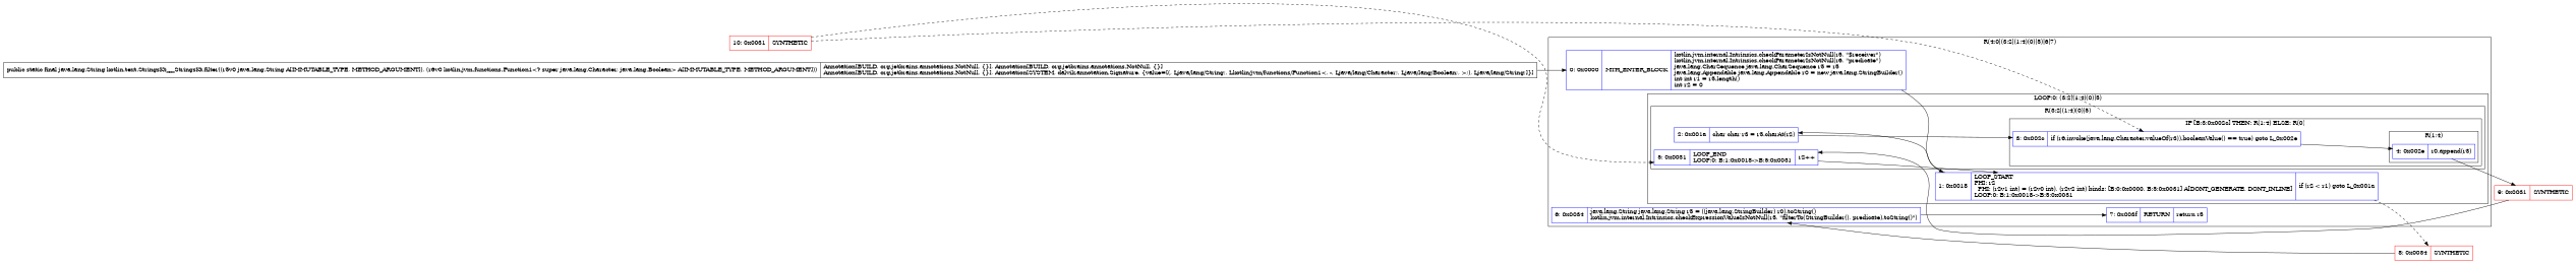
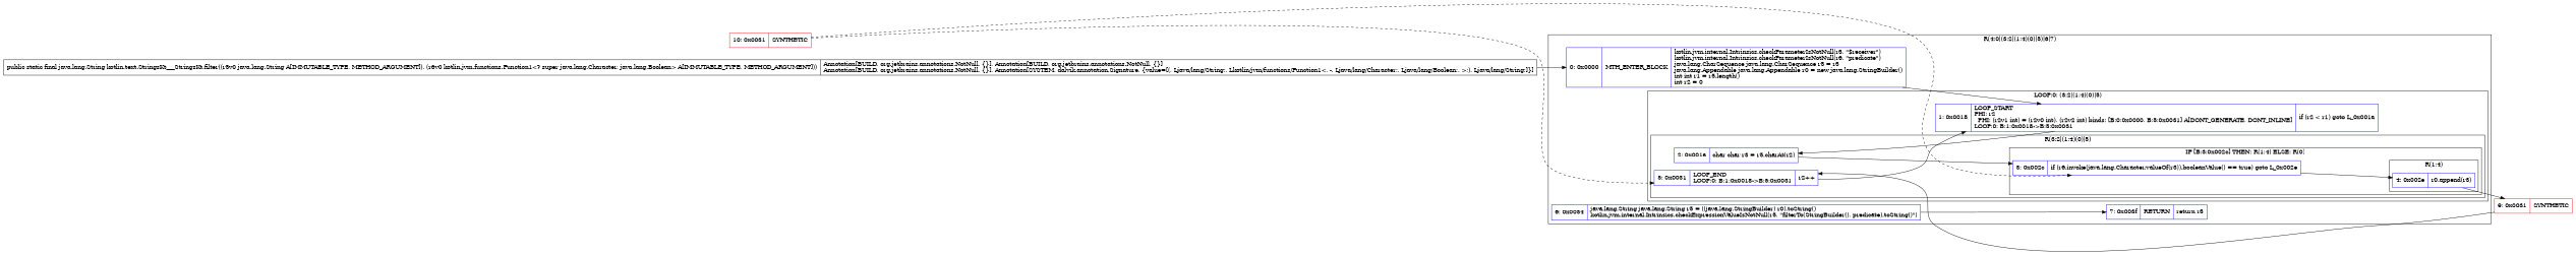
  digraph {
    rankdir=LR
    node [color=blue shape=record]
    n1 [label="{4\:\ 0x002e|r0.append(r3)\l}"]
    n2 [label="{3\:\ 0x002c|if (r6.invoke(java.lang.Character.valueOf(r3)).booleanValue() == true) goto L_0x002e\l}"]
    n3 [label="{2\:\ 0x001a|char char r3 = r5.charAt(r2)\l}"]
    n4 [label="{5\:\ 0x0031|LOOP_END\lLOOP:0: B:1:0x0018\-\>B:5:0x0031\l|r2++\l}"]
    n5 [label="{1\:\ 0x0018|LOOP_START\lPHI: r2 \l  PHI: (r2v1 int) = (r2v0 int), (r2v2 int) binds: [B:0:0x0000, B:5:0x0031] A[DONT_GENERATE, DONT_INLINE]\lLOOP:0: B:1:0x0018\-\>B:5:0x0031\l|if (r2 \< r1) goto L_0x001a\l}"]
    n6 [label="{0\:\ 0x0000|MTH_ENTER_BLOCK\l|kotlin.jvm.internal.Intrinsics.checkParameterIsNotNull(r5, \"$receiver\")\lkotlin.jvm.internal.Intrinsics.checkParameterIsNotNull(r6, \"predicate\")\ljava.lang.CharSequence java.lang.CharSequence r5 = r5\ljava.lang.Appendable java.lang.Appendable r0 = new java.lang.StringBuilder()\lint int r1 = r5.length()\lint r2 = 0\l}"]
    n7 [label="{6\:\ 0x0034|java.lang.String java.lang.String r5 = ((java.lang.StringBuilder) r0).toString()\lkotlin.jvm.internal.Intrinsics.checkExpressionValueIsNotNull(r5, \"filterTo(StringBuilder(), predicate).toString()\")\l}"]
    n8 [label="{7\:\ 0x003f|RETURN\l|return r5\l}"]
    n9 [color=red label="{9\:\ 0x0031|SYNTHETIC\l}"]
-   n10 [color=red label="{8\:\ 0x0034|SYNTHETIC\l}"]
    n11 [color=red label="{10\:\ 0x0031|SYNTHETIC\l}"]
    n12 [label="{public static final java.lang.String kotlin.text.StringsKt___StringsKt.filter((r5v0 java.lang.String A[IMMUTABLE_TYPE, METHOD_ARGUMENT]), (r6v0 kotlin.jvm.functions.Function1\<? super java.lang.Character, java.lang.Boolean\> A[IMMUTABLE_TYPE, METHOD_ARGUMENT]))  | Annotation[BUILD, org.jetbrains.annotations.NotNull, \{\}], Annotation[BUILD, org.jetbrains.annotations.NotNull, \{\}]\lAnnotation[BUILD, org.jetbrains.annotations.NotNull, \{\}], Annotation[SYSTEM, dalvik.annotation.Signature, \{value=[(, Ljava\/lang\/String;, Lkotlin\/jvm\/functions\/Function1\<, \-, Ljava\/lang\/Character;, Ljava\/lang\/Boolean;, \>;), Ljava\/lang\/String;]\}]\l}" color=""]
    subgraph cluster_1 {
      label="R(4:0|(3:2|(1:4)(0)|5)|6|7)"
      n6
      n7
      n8
      subgraph cluster_2 {
        label="LOOP:0: (3:2|(1:4)(0)|5)"
        n5
        subgraph cluster_3 {
          label="R(3:2|(1:4)(0)|5)"
          n3
          n4
          subgraph cluster_4 {
            label="IF [B:3:0x002c] THEN: R(1:4) ELSE: R(0)"
            n2
            subgraph cluster_5 {
              label="R(1:4)"
              n1
            }
            subgraph cluster_6 {
              label="R(0)"
            }
          }
        }
      }
    }
    n1 -> n9
    n2 -> n1
    n3 -> n2
    n4 -> n5
    n5 -> n3
-   n5 -> n10 [style=dashed]
    n6 -> n5
    n7 -> n8
    n9 -> n4
-   n10 -> n7
    n11 -> n2 [style=dashed]
    n11 -> n4 [style=dashed]
    n12 -> n6
  }
